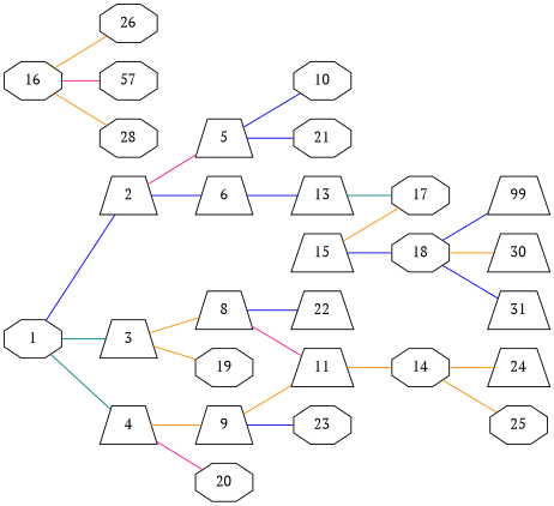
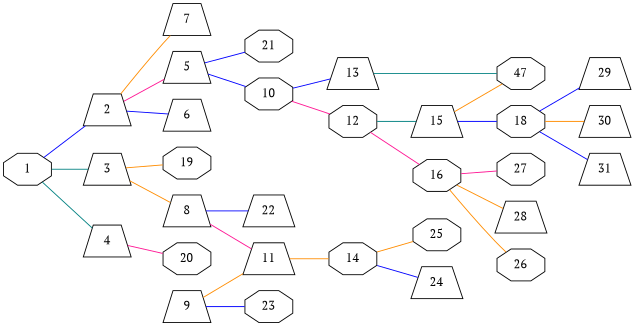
  graph {
    fontname="PT Serif"
    rankdir=LR
    node [chem=H fontname="PT Serif" shape=trapezium]
    edge [color=blue fontname="PT Serif" valence=1]
    1 [chem=C shape=octagon]
    2 [chem=S]
    3 [chem=C]
    4 [chem=C]
    5 [chem=N]
    6 [chem=O]
+   7 [chem=O]
    8 [chem=C]
    19 [shape=octagon]
    9 [chem=C]
    20 [shape=octagon]
    10 [chem=C shape=octagon]
    21 [shape=octagon]
    11 [chem=C]
    22
    23 [shape=octagon]
+   12 [chem=C shape=octagon]
    13 [chem=O]
    14 [chem=N shape=octagon]
    15 [chem=C]
    16 [chem=C shape=octagon]
-   17 [chem=N shape=octagon]
+   17 [chem=N shape=octagon label=47]
    24
    25 [shape=octagon]
    18 [chem=C shape=octagon]
    26 [shape=octagon]
-   27 [shape=octagon label=57]
-   28 [shape=octagon]
-   29 [label=99]
+   27 [shape=octagon]
+   28
+   29
    30
    31
    1 -- 2
    1 -- 3 [color=teal valence=2]
    1 -- 4 [color=teal]
    2 -- 5 [color=deeppink]
    2 -- 6 [valence=2]
+   2 -- 7 [color=darkorange valence=2]
    3 -- 8 [color=darkorange]
    3 -- 19 [color=darkorange]
-   4 -- 9 [color=darkorange valence=2]
    4 -- 20 [color=deeppink]
    5 -- 10
    5 -- 21
    8 -- 11 [color=deeppink valence=2]
    8 -- 22
    9 -- 11 [color=darkorange]
    9 -- 23
-   6 -- 13
+   10 -- 12 [color=deeppink valence=2]
+   10 -- 13
    11 -- 14 [color=darkorange]
+   12 -- 15 [color=teal]
+   12 -- 16 [color=deeppink]
    13 -- 17 [color=teal]
-   14 -- 24 [color=darkorange]
+   14 -- 24
    14 -- 25 [color=darkorange]
    15 -- 17 [color=darkorange valence=2]
    15 -- 18
    16 -- 26 [color=darkorange]
    16 -- 27 [color=deeppink]
    16 -- 28 [color=darkorange]
    18 -- 29
    18 -- 30 [color=darkorange]
    18 -- 31
  }
